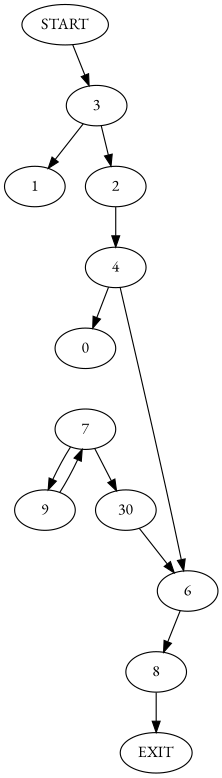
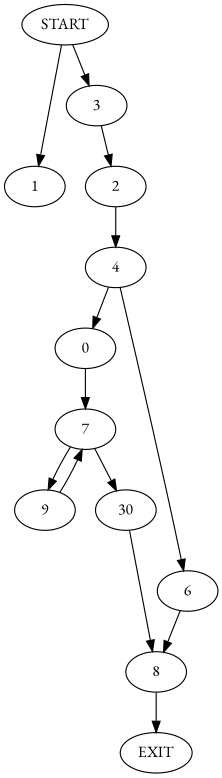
  digraph {
    fontname="EB Garamond"
    node [fontname="EB Garamond"]
    edge [fontname="EB Garamond"]
    n1 [label=START]
    1
    3
    n4 [label=EXIT]
    2
    4
    n7 [label=0]
    6
    7
    8
    9
    n12 [label=30]
-   3 -> 1
+   n1 -> 1
    n1 -> 3
    3 -> 2
    2 -> 4
    4 -> n7
    4 -> 6
+   n7 -> 7
    6 -> 8
    7 -> 9
    7 -> n12
    8 -> n4
    9 -> 7
-   n12 -> 6
+   n12 -> 8
  }
